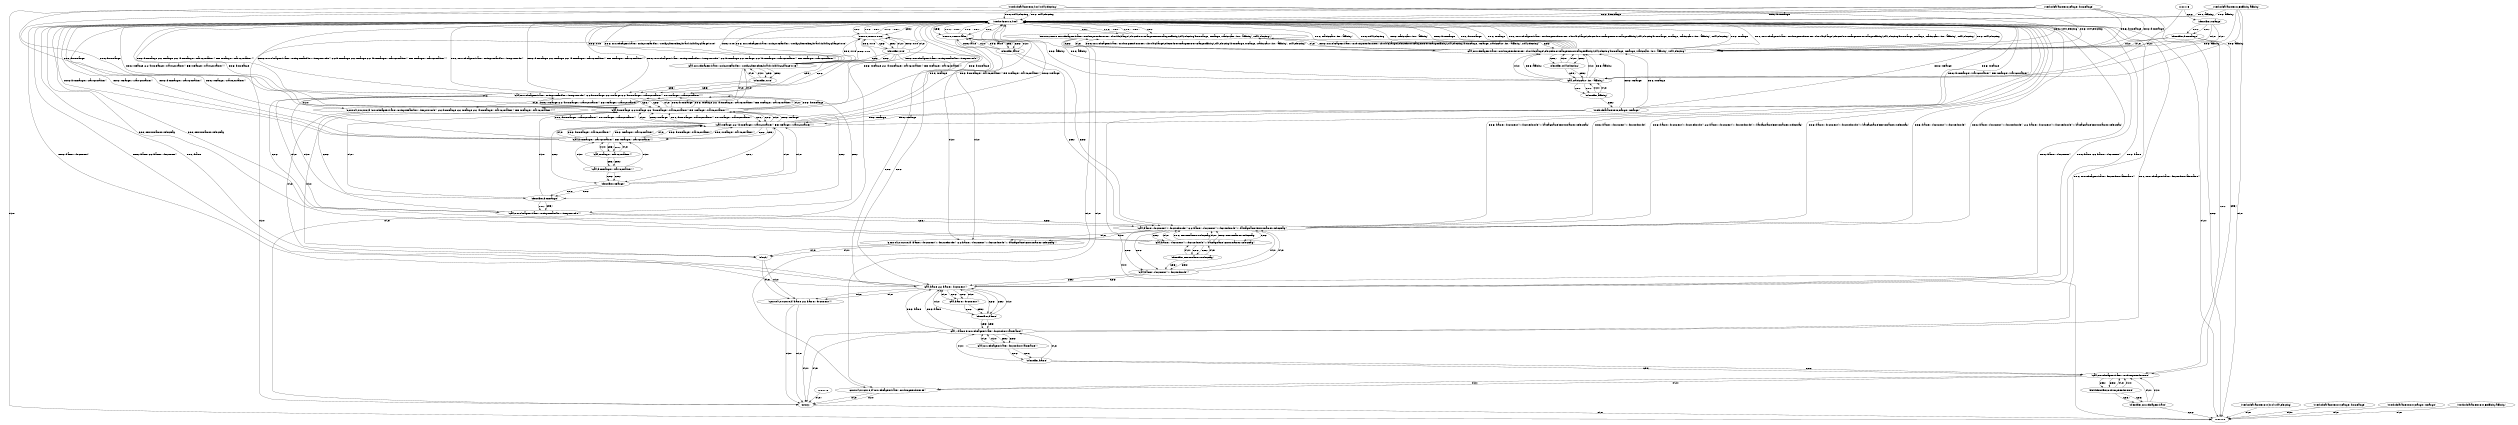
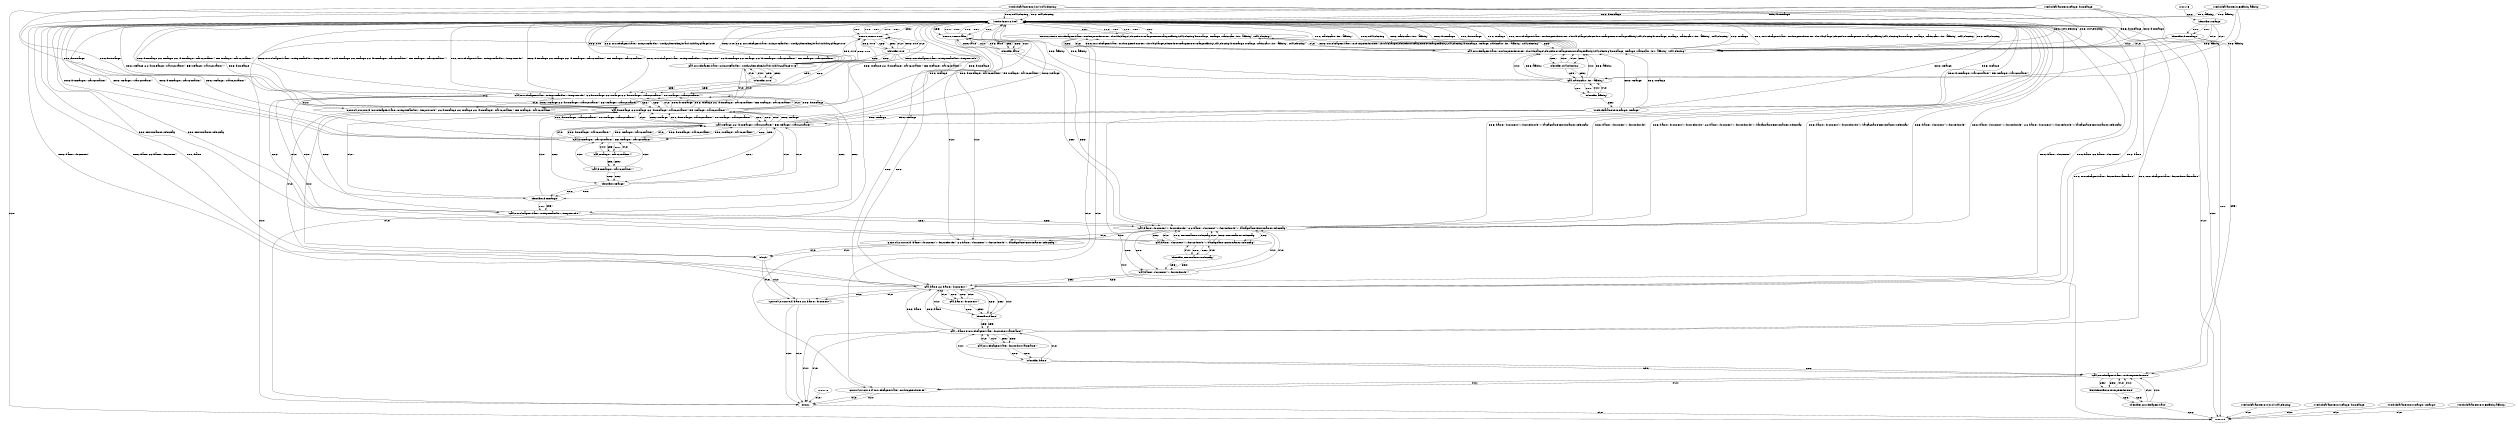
  digraph {
    n1 [label="(MethodReturn,bool)"]
    n2 [label="(Return,return true;)"]
    n3 [label="(Return,return m_webPagePrivate->m_dumpRenderTree->shouldChangeSelectedDOMRangeToDOMRangeAffinityStillSelecting(fromRange, toRange, static_cast<int>(affinity), stillSelecting);)"]
    n4 [label="(Return,return false;)"]
    1000100
    n6 [label="(Identifier,true)"]
    n7 [label="(Block,)"]
    n8 [label="(Call,m_webPagePrivate->m_dumpRenderTree->shouldChangeSelectedDOMRangeToDOMRangeAffinityStillSelecting(fromRange, toRange, static_cast<int>(affinity), stillSelecting))"]
    n9 [label="(ControlStructure,if (m_webPagePrivate->m_dumpRenderTree))"]
    n10 [label="(ControlStructure,if (frame->document()->focusedNode() && frame->document()->focusedNode()->hasTagName(HTMLNames::selectTag)))"]
    n11 [label="(Identifier,false)"]
    n12 [label="(MethodParameterIn,bool stillSelecting)"]
    n13 [label="(Identifier,stillSelecting)"]
    n14 [label="(MethodParameterOut,bool stillSelecting)"]
    n15 [label="(MethodParameterIn,Range* fromRange)"]
    n16 [label="(Call,fromRange && toRange && (fromRange->startContainer() == toRange->startContainer()))"]
    n17 [label="(Call,toRange && (fromRange->startContainer() == toRange->startContainer()))"]
    n18 [label="(Call,m_webPagePrivate->m_inputHandler->isInputMode() && fromRange && toRange && (fromRange->startContainer() == toRange->startContainer()))"]
    n19 [label="(Identifier,fromRange)"]
    n20 [label="(MethodParameterOut,Range* fromRange)"]
    n21 [label="(MethodParameterIn,Range* toRange)"]
    n22 [label="(Call,fromRange->startContainer() == toRange->startContainer())"]
    n23 [label="(Identifier,toRange)"]
    n24 [label="(MethodParameterOut,Range* toRange)"]
    n25 [label="(MethodParameterIn,EAffinity affinity)"]
    n26 [label="(Call,static_cast<int>(affinity))"]
    n27 [label="(Identifier,affinity)"]
    n28 [label="(MethodParameterOut,EAffinity affinity)"]
    n29 [label="(Call,toRange->startContainer())"]
    n30 [label="(Call,fromRange->startContainer())"]
    n31 [label="(Call,m_webPagePrivate->m_inputHandler->isInputMode())"]
    n32 [label="(ControlStructure,if (m_webPagePrivate->m_inputHandler->isInputMode() && fromRange && toRange && (fromRange->startContainer() == toRange->startContainer())))"]
    n33 [label="(Call,frame->document()->focusedNode() && frame->document()->focusedNode()->hasTagName(HTMLNames::selectTag))"]
    n34 [label="(Block,)"]
    n35 [label="(Call,frame->document()->focusedNode())"]
    n36 [label="(Call,frame->document()->focusedNode()->hasTagName(HTMLNames::selectTag))"]
    n37 [label="(ControlStructure,if (frame && frame->document()))"]
    n38 [label="(Call,m_webPagePrivate->m_inputHandler->notifyClientOfKeyboardVisibilityChange(true))"]
    n39 [label="(Identifier,true)"]
    n40 [label="(Call,frame && frame->document())"]
    n41 [label="(Call,frame->document())"]
    n42 [label="(Identifier,frame)"]
    n43 [label="(FieldIdentifier,m_dumpRenderTree)"]
    n44 [label="(Call,m_webPagePrivate->m_dumpRenderTree)"]
    n45 [label="(Identifier,m_webPagePrivate)"]
    n46 [label="(Identifier,fromRange)"]
    n47 [label="(Identifier,toRange)"]
    1000115
    n49 [label="(Call,* frame = m_webPagePrivate->focusedOrMainFrame())"]
    n50 [label="(Call,m_webPagePrivate->focusedOrMainFrame())"]
    n51 [label="(Identifier,frame)"]
    n52 [label="(Identifier,HTMLNames::selectTag)"]
    1000118
    n1 -> n2 [label="CFG: "]
    n1 -> n2 [label="CFG: "]
    n1 -> n3 [label="CFG: "]
    n1 -> n3 [label="CFG: "]
    n1 -> n4 [label="CFG: "]
    n1 -> n4 [label="CFG: "]
    n1 -> 1000100 [label="AST: "]
    n2 -> n1 [label="DDG: <RET>"]
    n2 -> n1 [label="DDG: <RET>"]
    n2 -> n6 [label="CFG: "]
    n2 -> n6 [label="CFG: "]
    n2 -> n7 [label="AST: "]
    n2 -> n7 [label="AST: "]
    n3 -> n1 [label="DDG: <RET>"]
    n3 -> n1 [label="DDG: <RET>"]
    n3 -> n8 [label="CFG: "]
    n3 -> n8 [label="CFG: "]
    n3 -> n9 [label="AST: "]
    n3 -> n9 [label="AST: "]
    n4 -> n1 [label="DDG: <RET>"]
    n4 -> n1 [label="DDG: <RET>"]
    n4 -> n10 [label="AST: "]
    n4 -> n10 [label="AST: "]
    n4 -> n11 [label="CFG: "]
    n4 -> n11 [label="CFG: "]
    n6 -> n2 [label="AST: "]
    n6 -> n2 [label="DDG: true"]
    n6 -> n2 [label="AST: "]
    n6 -> n2 [label="DDG: true"]
    n6 -> n18 [label="CFG: "]
    n6 -> n18 [label="CFG: "]
    n6 -> n38 [label="CFG: "]
    n6 -> n38 [label="CFG: "]
    n6 -> n40 [label="CFG: "]
    n6 -> n40 [label="CFG: "]
    n7 -> 1000100 [label="AST: "]
    n8 -> n1 [label="DDG: stillSelecting"]
    n8 -> n1 [label="DDG: static_cast<int>(affinity)"]
    n8 -> n1 [label="DDG: fromRange"]
    n8 -> n1 [label="DDG: toRange"]
    n8 -> n1 [label="DDG: m_webPagePrivate->m_dumpRenderTree->shouldChangeSelectedDOMRangeToDOMRangeAffinityStillSelecting(fromRange, toRange, static_cast<int>(affinity), stillSelecting)"]
    n8 -> n1 [label="DDG: stillSelecting"]
    n8 -> n1 [label="DDG: static_cast<int>(affinity)"]
    n8 -> n1 [label="DDG: fromRange"]
    n8 -> n1 [label="DDG: toRange"]
    n8 -> n1 [label="DDG: m_webPagePrivate->m_dumpRenderTree->shouldChangeSelectedDOMRangeToDOMRangeAffinityStillSelecting(fromRange, toRange, static_cast<int>(affinity), stillSelecting)"]
    n8 -> n3 [label="AST: "]
    n8 -> n3 [label="DDG: m_webPagePrivate->m_dumpRenderTree->shouldChangeSelectedDOMRangeToDOMRangeAffinityStillSelecting(fromRange, toRange, static_cast<int>(affinity), stillSelecting)"]
    n8 -> n3 [label="AST: "]
    n8 -> n3 [label="DDG: m_webPagePrivate->m_dumpRenderTree->shouldChangeSelectedDOMRangeToDOMRangeAffinityStillSelecting(fromRange, toRange, static_cast<int>(affinity), stillSelecting)"]
    n8 -> n13 [label="CFG: "]
    n8 -> n13 [label="CFG: "]
    n9 -> n7 [label="AST: "]
    n9 -> n7 [label="AST: "]
    n10 -> n34 [label="AST: "]
    n10 -> n34 [label="AST: "]
    n11 -> n4 [label="AST: "]
    n11 -> n4 [label="DDG: false"]
    n11 -> n4 [label="AST: "]
    n11 -> n4 [label="DDG: false"]
    n11 -> n33 [label="CFG: "]
    n11 -> n33 [label="CFG: "]
    n12 -> n1 [label="DDG: stillSelecting"]
    n12 -> n1 [label="DDG: stillSelecting"]
    n12 -> 1000100 [label="AST: "]
    n12 -> n8 [label="DDG: stillSelecting"]
    n12 -> n8 [label="DDG: stillSelecting"]
    n13 -> n8 [label="AST: "]
    n13 -> n8 [label="AST: "]
    n13 -> n26 [label="CFG: "]
    n13 -> n26 [label="CFG: "]
    n14 -> 1000100 [label="AST: "]
    n15 -> n1 [label="DDG: fromRange"]
    n15 -> n1 [label="DDG: fromRange"]
-   n15 -> 1000100 [label="CFG: "]
+   n15 -> 1000100 [label="AST: "]
    n15 -> n8 [label="DDG: fromRange"]
    n15 -> n8 [label="DDG: fromRange"]
    n15 -> n16 [label="DDG: fromRange"]
    n15 -> n16 [label="DDG: fromRange"]
    n16 -> n1 [label="DDG: toRange && (fromRange->startContainer() == toRange->startContainer())"]
    n16 -> n1 [label="DDG: fromRange"]
    n16 -> n1 [label="DDG: toRange && (fromRange->startContainer() == toRange->startContainer())"]
    n16 -> n1 [label="DDG: fromRange"]
    n16 -> n17 [label="CFG: "]
    n16 -> n17 [label="CFG: "]
    n16 -> n18 [label="AST: "]
    n16 -> n18 [label="DDG: fromRange"]
    n16 -> n18 [label="DDG: toRange && (fromRange->startContainer() == toRange->startContainer())"]
    n16 -> n18 [label="AST: "]
    n16 -> n18 [label="DDG: fromRange"]
    n16 -> n18 [label="DDG: toRange && (fromRange->startContainer() == toRange->startContainer())"]
    n16 -> n19 [label="CFG: "]
    n16 -> n19 [label="CFG: "]
    n17 -> n1 [label="DDG: toRange"]
    n17 -> n1 [label="DDG: fromRange->startContainer() == toRange->startContainer()"]
    n17 -> n1 [label="DDG: toRange"]
    n17 -> n1 [label="DDG: fromRange->startContainer() == toRange->startContainer()"]
    n17 -> n16 [label="AST: "]
    n17 -> n16 [label="DDG: toRange"]
    n17 -> n16 [label="DDG: fromRange->startContainer() == toRange->startContainer()"]
    n17 -> n16 [label="AST: "]
    n17 -> n16 [label="DDG: toRange"]
    n17 -> n16 [label="DDG: fromRange->startContainer() == toRange->startContainer()"]
    n17 -> n22 [label="CFG: "]
    n17 -> n22 [label="CFG: "]
    n17 -> n23 [label="CFG: "]
    n17 -> n23 [label="CFG: "]
    n18 -> n1 [label="DDG: fromRange && toRange && (fromRange->startContainer() == toRange->startContainer())"]
    n18 -> n1 [label="DDG: m_webPagePrivate->m_inputHandler->isInputMode() && fromRange && toRange && (fromRange->startContainer() == toRange->startContainer())"]
    n18 -> n1 [label="DDG: m_webPagePrivate->m_inputHandler->isInputMode()"]
    n18 -> n1 [label="DDG: fromRange && toRange && (fromRange->startContainer() == toRange->startContainer())"]
    n18 -> n1 [label="DDG: m_webPagePrivate->m_inputHandler->isInputMode() && fromRange && toRange && (fromRange->startContainer() == toRange->startContainer())"]
    n18 -> n1 [label="DDG: m_webPagePrivate->m_inputHandler->isInputMode()"]
    n18 -> n16 [label="CFG: "]
    n18 -> n16 [label="CFG: "]
    n18 -> n31 [label="CFG: "]
    n18 -> n31 [label="CFG: "]
    n18 -> n32 [label="AST: "]
    n18 -> n32 [label="AST: "]
    n19 -> n16 [label="AST: "]
    n19 -> n16 [label="AST: "]
    n19 -> n31 [label="CFG: "]
    n19 -> n31 [label="CFG: "]
    n20 -> 1000100 [label="AST: "]
    n21 -> n1 [label="DDG: toRange"]
    n21 -> n1 [label="DDG: toRange"]
    n21 -> 1000100 [label="AST: "]
    n21 -> n8 [label="DDG: toRange"]
    n21 -> n8 [label="DDG: toRange"]
    n21 -> n17 [label="DDG: toRange"]
    n21 -> n17 [label="DDG: toRange"]
    n22 -> n1 [label="DDG: fromRange->startContainer()"]
    n22 -> n1 [label="DDG: toRange->startContainer()"]
    n22 -> n1 [label="DDG: fromRange->startContainer()"]
    n22 -> n1 [label="DDG: toRange->startContainer()"]
    n22 -> n17 [label="AST: "]
    n22 -> n17 [label="DDG: fromRange->startContainer()"]
    n22 -> n17 [label="DDG: toRange->startContainer()"]
    n22 -> n17 [label="AST: "]
    n22 -> n17 [label="DDG: fromRange->startContainer()"]
    n22 -> n17 [label="DDG: toRange->startContainer()"]
    n22 -> n29 [label="CFG: "]
    n22 -> n29 [label="CFG: "]
    n23 -> n17 [label="AST: "]
    n23 -> n17 [label="AST: "]
    n23 -> n19 [label="CFG: "]
    n23 -> n19 [label="CFG: "]
    n24 -> 1000100 [label="AST: "]
    n25 -> n1 [label="DDG: affinity"]
    n25 -> n1 [label="DDG: affinity"]
-   n25 -> 1000100 [label="AST: "]
    n25 -> n26 [label="DDG: affinity"]
    n25 -> n26 [label="DDG: affinity"]
    n26 -> n1 [label="DDG: affinity"]
    n26 -> n1 [label="DDG: affinity"]
    n26 -> n8 [label="AST: "]
    n26 -> n8 [label="DDG: affinity"]
    n26 -> n8 [label="AST: "]
    n26 -> n8 [label="DDG: affinity"]
    n26 -> n27 [label="CFG: "]
    n26 -> n27 [label="CFG: "]
    n27 -> n21 [label="CFG: "]
    n27 -> n26 [label="AST: "]
    n27 -> n26 [label="AST: "]
    n28 -> 1000100 [label="AST: "]
    n29 -> n22 [label="AST: "]
    n29 -> n22 [label="AST: "]
    n29 -> n30 [label="CFG: "]
    n29 -> n30 [label="CFG: "]
    n30 -> n22 [label="AST: "]
    n30 -> n22 [label="AST: "]
    n30 -> n23 [label="CFG: "]
    n30 -> n23 [label="CFG: "]
    n31 -> n18 [label="AST: "]
    n31 -> n18 [label="AST: "]
    n31 -> n33 [label="CFG: "]
    n31 -> n33 [label="CFG: "]
    n32 -> n34 [label="AST: "]
    n32 -> n34 [label="AST: "]
    n33 -> n1 [label="DDG: frame->document()->focusedNode()->hasTagName(HTMLNames::selectTag)"]
    n33 -> n1 [label="DDG: frame->document()->focusedNode()"]
    n33 -> n1 [label="DDG: frame->document()->focusedNode() && frame->document()->focusedNode()->hasTagName(HTMLNames::selectTag)"]
    n33 -> n1 [label="DDG: frame->document()->focusedNode()->hasTagName(HTMLNames::selectTag)"]
    n33 -> n1 [label="DDG: frame->document()->focusedNode()"]
    n33 -> n1 [label="DDG: frame->document()->focusedNode() && frame->document()->focusedNode()->hasTagName(HTMLNames::selectTag)"]
    n33 -> n10 [label="AST: "]
    n33 -> n10 [label="AST: "]
    n33 -> n35 [label="CFG: "]
    n33 -> n35 [label="CFG: "]
    n33 -> n36 [label="CFG: "]
    n33 -> n36 [label="CFG: "]
    n34 -> n37 [label="AST: "]
    n34 -> n37 [label="AST: "]
    n35 -> n33 [label="AST: "]
    n35 -> n33 [label="AST: "]
    n35 -> n40 [label="CFG: "]
    n35 -> n40 [label="CFG: "]
    n36 -> n1 [label="DDG: HTMLNames::selectTag"]
    n36 -> n1 [label="DDG: HTMLNames::selectTag"]
    n36 -> n33 [label="AST: "]
    n36 -> n33 [label="DDG: HTMLNames::selectTag"]
    n36 -> n33 [label="AST: "]
    n36 -> n33 [label="DDG: HTMLNames::selectTag"]
    n36 -> n52 [label="CFG: "]
    n36 -> n52 [label="CFG: "]
    n37 -> n7 [label="AST: "]
    n37 -> n7 [label="AST: "]
    n38 -> n1 [label="DDG: m_webPagePrivate->m_inputHandler->notifyClientOfKeyboardVisibilityChange(true)"]
    n38 -> n1 [label="DDG: true"]
    n38 -> n1 [label="DDG: m_webPagePrivate->m_inputHandler->notifyClientOfKeyboardVisibilityChange(true)"]
    n38 -> n1 [label="DDG: true"]
    n38 -> n2 [label="DDG: true"]
    n38 -> n2 [label="DDG: true"]
    n38 -> n32 [label="AST: "]
    n38 -> n32 [label="AST: "]
    n38 -> n39 [label="CFG: "]
    n38 -> n39 [label="CFG: "]
    n39 -> n18 [label="CFG: "]
    n39 -> n18 [label="CFG: "]
    n39 -> n38 [label="AST: "]
    n39 -> n38 [label="AST: "]
    n40 -> n1 [label="DDG: frame->document()"]
    n40 -> n1 [label="DDG: frame && frame->document()"]
    n40 -> n1 [label="DDG: frame"]
    n40 -> n1 [label="DDG: frame->document()"]
    n40 -> n1 [label="DDG: frame && frame->document()"]
    n40 -> n1 [label="DDG: frame"]
    n40 -> n37 [label="AST: "]
    n40 -> n37 [label="AST: "]
    n40 -> n41 [label="CFG: "]
    n40 -> n41 [label="CFG: "]
    n40 -> n42 [label="CFG: "]
    n40 -> n42 [label="CFG: "]
    n41 -> n40 [label="AST: "]
    n41 -> n40 [label="AST: "]
    n41 -> n42 [label="CFG: "]
    n41 -> n42 [label="CFG: "]
    n42 -> n40 [label="AST: "]
    n42 -> n40 [label="AST: "]
    n42 -> n49 [label="CFG: "]
    n42 -> n49 [label="CFG: "]
    n43 -> n44 [label="AST: "]
    n43 -> n44 [label="AST: "]
    n43 -> n45 [label="CFG: "]
    n43 -> n45 [label="CFG: "]
    n44 -> n9 [label="AST: "]
    n44 -> n9 [label="AST: "]
    n44 -> n43 [label="CFG: "]
    n44 -> n43 [label="CFG: "]
    n45 -> 1000100 [label="CFG: "]
    n45 -> n44 [label="AST: "]
    n45 -> n44 [label="AST: "]
    n46 -> n8 [label="AST: "]
    n46 -> n8 [label="AST: "]
    n46 -> n44 [label="CFG: "]
    n46 -> n44 [label="CFG: "]
    n47 -> n8 [label="AST: "]
    n47 -> n8 [label="AST: "]
    n47 -> n46 [label="CFG: "]
    n47 -> n46 [label="CFG: "]
-   1000115 -> n26 [label="AST: "]
    1000115 -> n47 [label="CFG: "]
    n49 -> n1 [label="DDG: m_webPagePrivate->focusedOrMainFrame()"]
    n49 -> n1 [label="DDG: m_webPagePrivate->focusedOrMainFrame()"]
    n49 -> n7 [label="AST: "]
    n49 -> n7 [label="AST: "]
    n49 -> n40 [label="DDG: frame"]
    n49 -> n40 [label="DDG: frame"]
    n49 -> n50 [label="CFG: "]
    n49 -> n50 [label="CFG: "]
    n50 -> n49 [label="AST: "]
    n50 -> n49 [label="AST: "]
    n50 -> n51 [label="CFG: "]
    n50 -> n51 [label="CFG: "]
    n51 -> n44 [label="CFG: "]
    n51 -> n44 [label="CFG: "]
    n51 -> n49 [label="AST: "]
    n51 -> n49 [label="AST: "]
    n52 -> n35 [label="CFG: "]
    n52 -> n35 [label="CFG: "]
    n52 -> n36 [label="AST: "]
    n52 -> n36 [label="AST: "]
    1000118 -> n7 [label="AST: "]
  }
